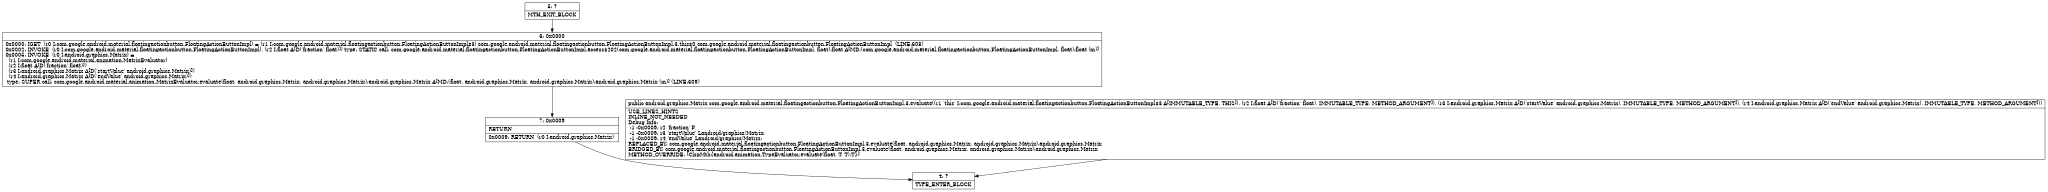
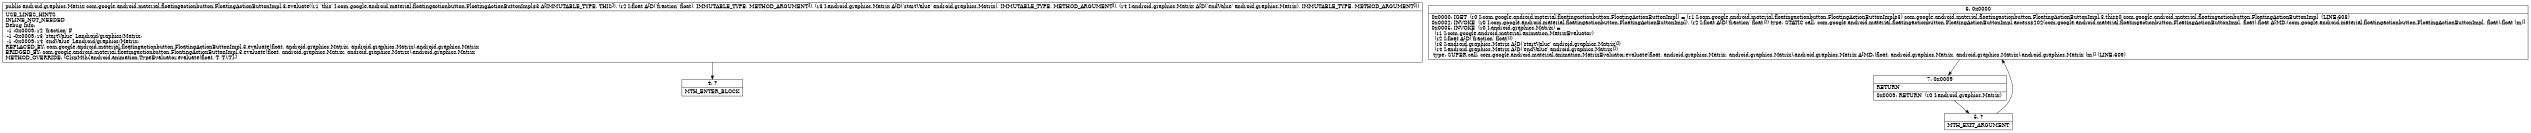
  digraph {
    node [shape=record]
-   n1 [label="{4\:\ ?|TYPE_ENTER_BLOCK\l}"]
+   n1 [label="{4\:\ ?|MTH_ENTER_BLOCK\l}"]
    n2 [label="{6\:\ 0x0000|0x0000: IGET  (r0 I:com.google.android.material.floatingactionbutton.FloatingActionButtonImpl) = (r1 I:com.google.android.material.floatingactionbutton.FloatingActionButtonImpl$3) com.google.android.material.floatingactionbutton.FloatingActionButtonImpl.3.this$0 com.google.android.material.floatingactionbutton.FloatingActionButtonImpl  (LINE:608)\l0x0002: INVOKE  (r0 I:com.google.android.material.floatingactionbutton.FloatingActionButtonImpl), (r2 I:float A[D('fraction' float)]) type: STATIC call: com.google.android.material.floatingactionbutton.FloatingActionButtonImpl.access$202(com.google.android.material.floatingactionbutton.FloatingActionButtonImpl, float):float A[MD:(com.google.android.material.floatingactionbutton.FloatingActionButtonImpl, float):float (m)]\l0x0005: INVOKE  (r0 I:android.graphics.Matrix) = \l  (r1 I:com.google.android.material.animation.MatrixEvaluator)\l  (r2 I:float A[D('fraction' float)])\l  (r3 I:android.graphics.Matrix A[D('startValue' android.graphics.Matrix)])\l  (r4 I:android.graphics.Matrix A[D('endValue' android.graphics.Matrix)])\l type: SUPER call: com.google.android.material.animation.MatrixEvaluator.evaluate(float, android.graphics.Matrix, android.graphics.Matrix):android.graphics.Matrix A[MD:(float, android.graphics.Matrix, android.graphics.Matrix):android.graphics.Matrix (m)] (LINE:609)\l}"]
    n3 [label="{7\:\ 0x0009|RETURN\l|0x0009: RETURN  (r0 I:android.graphics.Matrix) \l}"]
-   n4 [label="{5\:\ ?|MTH_EXIT_BLOCK\l}"]
+   n4 [label="{5\:\ ?|MTH_EXIT_ARGUMENT\l}"]
    n5 [label="{public android.graphics.Matrix com.google.android.material.floatingactionbutton.FloatingActionButtonImpl.3.evaluate((r1 'this' I:com.google.android.material.floatingactionbutton.FloatingActionButtonImpl$3 A[IMMUTABLE_TYPE, THIS]), (r2 I:float A[D('fraction' float), IMMUTABLE_TYPE, METHOD_ARGUMENT]), (r3 I:android.graphics.Matrix A[D('startValue' android.graphics.Matrix), IMMUTABLE_TYPE, METHOD_ARGUMENT]), (r4 I:android.graphics.Matrix A[D('endValue' android.graphics.Matrix), IMMUTABLE_TYPE, METHOD_ARGUMENT]))  | USE_LINES_HINTS\lINLINE_NOT_NEEDED\lDebug Info:\l  \-1 \-0x0009: r2 'fraction' F\l  \-1 \-0x0009: r3 'startValue' Landroid\/graphics\/Matrix;\l  \-1 \-0x0009: r4 'endValue' Landroid\/graphics\/Matrix;\lREPLACED_BY: com.google.android.material.floatingactionbutton.FloatingActionButtonImpl.3.evaluate(float, android.graphics.Matrix, android.graphics.Matrix):android.graphics.Matrix\lBRIDGED_BY: com.google.android.material.floatingactionbutton.FloatingActionButtonImpl.3.evaluate(float, android.graphics.Matrix, android.graphics.Matrix):android.graphics.Matrix\lMETHOD_OVERRIDE: [ClspMth\{android.animation.TypeEvaluator.evaluate(float, T, T):T\}]\l}"]
    n2 -> n3
-   n3 -> n1
+   n3 -> n4
    n4 -> n2
    n5 -> n1
  }
